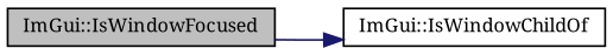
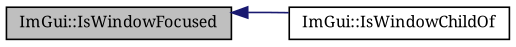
  digraph {
    rankdir=LR
    fontname="Noto Serif"
    node [color=black fontname="Noto Serif" fontsize=10 shape=record style=filled]
    n1 [fillcolor=grey75 fontcolor=black height=0.2 label="ImGui::IsWindowFocused" width=0.4]
    n2 [fillcolor=white height=0.2 label="ImGui::IsWindowChildOf" width=0.4]
-   n1 -> n2 [color=midnightblue fontname="Noto Serif" fontsize=10 labelfontname=Helvetica labelfontsize=10 style=solid]
+   n2 -> n1 [color=midnightblue fontname="Noto Serif" fontsize=10 labelfontname=Helvetica labelfontsize=10 style=solid]
  }
